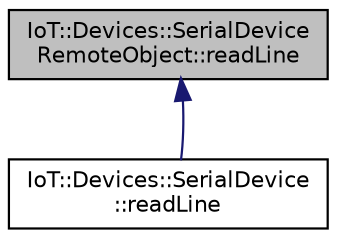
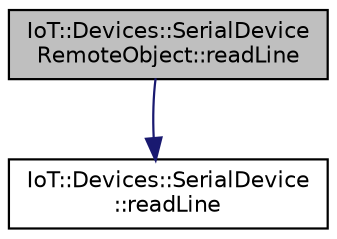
  digraph {
    rankdir=TB
    node [color=black fontname=Helvetica fontsize=10 shape=record style=filled]
    n1 [fillcolor=grey75 fontcolor=black height=0.2 label="IoT::Devices::SerialDevice\lRemoteObject::readLine" width=0.4]
    n2 [fillcolor=white height=0.2 label="IoT::Devices::SerialDevice\l::readLine" width=0.4]
-   n2 -> n1 [color=midnightblue fontname=Helvetica fontsize=10 labelfontname=Helvetica labelfontsize=10 style=solid]
+   n1 -> n2 [color=midnightblue fontname=Helvetica fontsize=10 labelfontname=Helvetica labelfontsize=10 style=solid]
  }
